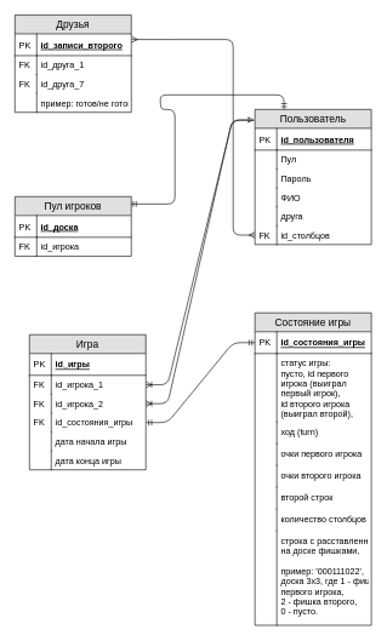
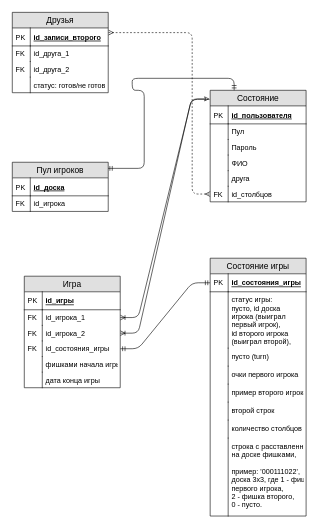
  <mxCell id="0" />
  <mxCell id="1" parent="0" />
- <mxCell id="2" value="Пользователь" style="swimlane;fontStyle=0;childLayout=stackLayout;horizontal=1;startSize=26;fillColor=#e0e0e0;horizontalStack=0;resizeParent=1;resizeParentMax=0;resizeLast=0;collapsible=1;marginBottom=0;swimlaneFillColor=#ffffff;align=center;fontSize=14;" vertex="1" parent="1"><mxGeometry x="350" y="150" width="160" height="186" as="geometry" /></mxCell>
+ <mxCell id="2" value="Состояние" style="swimlane;fontStyle=0;childLayout=stackLayout;horizontal=1;startSize=26;fillColor=#e0e0e0;horizontalStack=0;resizeParent=1;resizeParentMax=0;resizeLast=0;collapsible=1;marginBottom=0;swimlaneFillColor=#ffffff;align=center;fontSize=14;" vertex="1" parent="1"><mxGeometry x="350" y="150" width="160" height="186" as="geometry" /></mxCell>
  <mxCell id="3" value="id_пользователя" style="shape=partialRectangle;top=0;left=0;right=0;bottom=1;align=left;verticalAlign=middle;fillColor=none;spacingLeft=34;spacingRight=4;overflow=hidden;rotatable=0;points=[[0,0.5],[1,0.5]];portConstraint=eastwest;dropTarget=0;fontStyle=5;fontSize=12;" vertex="1" parent="2"><mxGeometry y="26" width="160" height="30" as="geometry" /></mxCell>
  <mxCell id="4" value="PK" style="shape=partialRectangle;top=0;left=0;bottom=0;fillColor=none;align=left;verticalAlign=middle;spacingLeft=4;spacingRight=4;overflow=hidden;rotatable=0;points=[];portConstraint=eastwest;part=1;fontSize=12;" vertex="1" connectable="0" parent="3"><mxGeometry width="30" height="30" as="geometry" /></mxCell>
  <mxCell id="5" value="Пул" style="shape=partialRectangle;top=0;left=0;right=0;bottom=0;align=left;verticalAlign=top;fillColor=none;spacingLeft=34;spacingRight=4;overflow=hidden;rotatable=0;points=[[0,0.5],[1,0.5]];portConstraint=eastwest;dropTarget=0;fontSize=12;" vertex="1" parent="2"><mxGeometry y="56" width="160" height="26" as="geometry" /></mxCell>
  <mxCell id="6" value="" style="shape=partialRectangle;top=0;left=0;bottom=0;fillColor=none;align=left;verticalAlign=top;spacingLeft=4;spacingRight=4;overflow=hidden;rotatable=0;points=[];portConstraint=eastwest;part=1;fontSize=12;" vertex="1" connectable="0" parent="5"><mxGeometry width="30" height="26" as="geometry" /></mxCell>
  <mxCell id="7" value="Пароль" style="shape=partialRectangle;top=0;left=0;right=0;bottom=0;align=left;verticalAlign=top;fillColor=none;spacingLeft=34;spacingRight=4;overflow=hidden;rotatable=0;points=[[0,0.5],[1,0.5]];portConstraint=eastwest;dropTarget=0;fontSize=12;" vertex="1" parent="2"><mxGeometry y="82" width="160" height="26" as="geometry" /></mxCell>
  <mxCell id="8" value="" style="shape=partialRectangle;top=0;left=0;bottom=0;fillColor=none;align=left;verticalAlign=top;spacingLeft=4;spacingRight=4;overflow=hidden;rotatable=0;points=[];portConstraint=eastwest;part=1;fontSize=12;" vertex="1" connectable="0" parent="7"><mxGeometry width="30" height="26" as="geometry" /></mxCell>
  <mxCell id="9" value="ФИО" style="shape=partialRectangle;top=0;left=0;right=0;bottom=0;align=left;verticalAlign=top;fillColor=none;spacingLeft=34;spacingRight=4;overflow=hidden;rotatable=0;points=[[0,0.5],[1,0.5]];portConstraint=eastwest;dropTarget=0;fontSize=12;" vertex="1" parent="2"><mxGeometry y="108" width="160" height="26" as="geometry" /></mxCell>
  <mxCell id="10" value="" style="shape=partialRectangle;top=0;left=0;bottom=0;fillColor=none;align=left;verticalAlign=top;spacingLeft=4;spacingRight=4;overflow=hidden;rotatable=0;points=[];portConstraint=eastwest;part=1;fontSize=12;" vertex="1" connectable="0" parent="9"><mxGeometry width="30" height="26" as="geometry" /></mxCell>
  <mxCell id="11" value="друга" style="shape=partialRectangle;top=0;left=0;right=0;bottom=0;align=left;verticalAlign=top;fillColor=none;spacingLeft=34;spacingRight=4;overflow=hidden;rotatable=0;points=[[0,0.5],[1,0.5]];portConstraint=eastwest;dropTarget=0;fontSize=12;" vertex="1" parent="2"><mxGeometry y="134" width="160" height="26" as="geometry" /></mxCell>
  <mxCell id="12" value="" style="shape=partialRectangle;top=0;left=0;bottom=0;fillColor=none;align=left;verticalAlign=top;spacingLeft=4;spacingRight=4;overflow=hidden;rotatable=0;points=[];portConstraint=eastwest;part=1;fontSize=12;" vertex="1" connectable="0" parent="11"><mxGeometry width="30" height="26" as="geometry" /></mxCell>
  <mxCell id="13" value="id_столбцов" style="shape=partialRectangle;top=0;left=0;right=0;bottom=0;align=left;verticalAlign=top;fillColor=none;spacingLeft=34;spacingRight=4;overflow=hidden;rotatable=0;points=[[0,0.5],[1,0.5]];portConstraint=eastwest;dropTarget=0;fontSize=12;" vertex="1" parent="2"><mxGeometry y="160" width="160" height="26" as="geometry" /></mxCell>
  <mxCell id="14" value="FK" style="shape=partialRectangle;top=0;left=0;bottom=0;fillColor=none;align=left;verticalAlign=top;spacingLeft=4;spacingRight=4;overflow=hidden;rotatable=0;points=[];portConstraint=eastwest;part=1;fontSize=12;" vertex="1" connectable="0" parent="13"><mxGeometry width="30" height="26" as="geometry" /></mxCell>
  <mxCell id="15" value="" style="edgeStyle=entityRelationEdgeStyle;fontSize=12;html=1;endArrow=none;startArrow=ERoneToMany;startFill=0;endFill=0;exitX=1;exitY=0.5;exitDx=0;exitDy=0;" edge="1" parent="1" source="39"><mxGeometry width="100" height="100" relative="1" as="geometry"><mxPoint x="210" y="450" as="sourcePoint" /><mxPoint x="349" y="165" as="targetPoint" /></mxGeometry></mxCell>
  <mxCell id="16" value="" style="edgeStyle=entityRelationEdgeStyle;fontSize=12;html=1;endArrow=classic;startArrow=ERoneToMany;startFill=0;endFill=0;exitX=1;exitY=0.5;exitDx=0;exitDy=0;entryX=-0.008;entryY=0.077;entryDx=0;entryDy=0;entryPerimeter=0;" edge="1" parent="1" source="41" target="2"><mxGeometry width="100" height="100" relative="1" as="geometry"><mxPoint x="170" y="443.56" as="sourcePoint" /><mxPoint x="320" y="380" as="targetPoint" /></mxGeometry></mxCell>
  <mxCell id="17" value="" style="edgeStyle=entityRelationEdgeStyle;fontSize=12;html=1;endArrow=ERmandOne;startArrow=ERmandOne;exitX=1;exitY=0.5;exitDx=0;exitDy=0;entryX=0;entryY=0.5;entryDx=0;entryDy=0;" edge="1" parent="1" source="43" target="19"><mxGeometry width="100" height="100" relative="1" as="geometry"><mxPoint x="180" y="640" as="sourcePoint" /><mxPoint x="280" y="540" as="targetPoint" /></mxGeometry></mxCell>
  <mxCell id="18" value="Состояние игры" style="swimlane;fontStyle=0;childLayout=stackLayout;horizontal=1;startSize=26;fillColor=#e0e0e0;horizontalStack=0;resizeParent=1;resizeParentMax=0;resizeLast=0;collapsible=1;marginBottom=0;swimlaneFillColor=#ffffff;align=center;fontSize=14;" vertex="1" parent="1"><mxGeometry x="350" y="430" width="160" height="430" as="geometry" /></mxCell>
  <mxCell id="19" value="id_состояния_игры" style="shape=partialRectangle;top=0;left=0;right=0;bottom=1;align=left;verticalAlign=middle;fillColor=none;spacingLeft=34;spacingRight=4;overflow=hidden;rotatable=0;points=[[0,0.5],[1,0.5]];portConstraint=eastwest;dropTarget=0;fontStyle=5;fontSize=12;" vertex="1" parent="18"><mxGeometry y="26" width="160" height="30" as="geometry" /></mxCell>
  <mxCell id="20" value="PK" style="shape=partialRectangle;top=0;left=0;bottom=0;fillColor=none;align=left;verticalAlign=middle;spacingLeft=4;spacingRight=4;overflow=hidden;rotatable=0;points=[];portConstraint=eastwest;part=1;fontSize=12;" vertex="1" connectable="0" parent="19"><mxGeometry width="30" height="30" as="geometry" /></mxCell>
- <mxCell id="21" value="статус игры:&#10;пусто, id первого &#10;игрока (выиграл &#10;первый игрок),&#10;id второго игрока &#10;(выиграл второй)," style="shape=partialRectangle;top=0;left=0;right=0;bottom=0;align=left;verticalAlign=top;fillColor=none;spacingLeft=34;spacingRight=4;overflow=hidden;rotatable=0;points=[[0,0.5],[1,0.5]];portConstraint=eastwest;dropTarget=0;fontSize=12;" vertex="1" parent="18"><mxGeometry y="56" width="160" height="94" as="geometry" /></mxCell>
+ <mxCell id="21" value="статус игры:&#10;пусто, id доска &#10;игрока (выиграл &#10;первый игрок),&#10;id второго игрока &#10;(выиграл второй)," style="shape=partialRectangle;top=0;left=0;right=0;bottom=0;align=left;verticalAlign=top;fillColor=none;spacingLeft=34;spacingRight=4;overflow=hidden;rotatable=0;points=[[0,0.5],[1,0.5]];portConstraint=eastwest;dropTarget=0;fontSize=12;" vertex="1" parent="18"><mxGeometry y="56" width="160" height="94" as="geometry" /></mxCell>
  <mxCell id="22" value="" style="shape=partialRectangle;top=0;left=0;bottom=0;fillColor=none;align=left;verticalAlign=top;spacingLeft=4;spacingRight=4;overflow=hidden;rotatable=0;points=[];portConstraint=eastwest;part=1;fontSize=12;" vertex="1" connectable="0" parent="21"><mxGeometry width="30" height="94.0" as="geometry" /></mxCell>
- <mxCell id="23" value="ход (turn)" style="shape=partialRectangle;top=0;left=0;right=0;bottom=0;align=left;verticalAlign=top;fillColor=none;spacingLeft=34;spacingRight=4;overflow=hidden;rotatable=0;points=[[0,0.5],[1,0.5]];portConstraint=eastwest;dropTarget=0;fontSize=12;" vertex="1" parent="18"><mxGeometry y="150" width="160" height="30" as="geometry" /></mxCell>
+ <mxCell id="23" value="пусто (turn)" style="shape=partialRectangle;top=0;left=0;right=0;bottom=0;align=left;verticalAlign=top;fillColor=none;spacingLeft=34;spacingRight=4;overflow=hidden;rotatable=0;points=[[0,0.5],[1,0.5]];portConstraint=eastwest;dropTarget=0;fontSize=12;" vertex="1" parent="18"><mxGeometry y="150" width="160" height="30" as="geometry" /></mxCell>
  <mxCell id="24" value="" style="shape=partialRectangle;top=0;left=0;bottom=0;fillColor=none;align=left;verticalAlign=top;spacingLeft=4;spacingRight=4;overflow=hidden;rotatable=0;points=[];portConstraint=eastwest;part=1;fontSize=12;" vertex="1" connectable="0" parent="23"><mxGeometry width="30" height="30.0" as="geometry" /></mxCell>
  <mxCell id="25" value="очки первого игрока" style="shape=partialRectangle;top=0;left=0;right=0;bottom=0;align=left;verticalAlign=top;fillColor=none;spacingLeft=34;spacingRight=4;overflow=hidden;rotatable=0;points=[[0,0.5],[1,0.5]];portConstraint=eastwest;dropTarget=0;fontSize=12;" vertex="1" parent="18"><mxGeometry y="180" width="160" height="30" as="geometry" /></mxCell>
  <mxCell id="26" value="" style="shape=partialRectangle;top=0;left=0;bottom=0;fillColor=none;align=left;verticalAlign=top;spacingLeft=4;spacingRight=4;overflow=hidden;rotatable=0;points=[];portConstraint=eastwest;part=1;fontSize=12;" vertex="1" connectable="0" parent="25"><mxGeometry width="30" height="30.0" as="geometry" /></mxCell>
- <mxCell id="27" value="очки второго игрока" style="shape=partialRectangle;top=0;left=0;right=0;bottom=0;align=left;verticalAlign=top;fillColor=none;spacingLeft=34;spacingRight=4;overflow=hidden;rotatable=0;points=[[0,0.5],[1,0.5]];portConstraint=eastwest;dropTarget=0;fontSize=12;" vertex="1" parent="18"><mxGeometry y="210" width="160" height="30" as="geometry" /></mxCell>
+ <mxCell id="27" value="пример второго игрока" style="shape=partialRectangle;top=0;left=0;right=0;bottom=0;align=left;verticalAlign=top;fillColor=none;spacingLeft=34;spacingRight=4;overflow=hidden;rotatable=0;points=[[0,0.5],[1,0.5]];portConstraint=eastwest;dropTarget=0;fontSize=12;" vertex="1" parent="18"><mxGeometry y="210" width="160" height="30" as="geometry" /></mxCell>
  <mxCell id="28" value="" style="shape=partialRectangle;top=0;left=0;bottom=0;fillColor=none;align=left;verticalAlign=top;spacingLeft=4;spacingRight=4;overflow=hidden;rotatable=0;points=[];portConstraint=eastwest;part=1;fontSize=12;" vertex="1" connectable="0" parent="27"><mxGeometry width="30" height="30.0" as="geometry" /></mxCell>
  <mxCell id="29" value="второй строк" style="shape=partialRectangle;top=0;left=0;right=0;bottom=0;align=left;verticalAlign=top;fillColor=none;spacingLeft=34;spacingRight=4;overflow=hidden;rotatable=0;points=[[0,0.5],[1,0.5]];portConstraint=eastwest;dropTarget=0;fontSize=12;" vertex="1" parent="18"><mxGeometry y="240" width="160" height="30" as="geometry" /></mxCell>
  <mxCell id="30" value="" style="shape=partialRectangle;top=0;left=0;bottom=0;fillColor=none;align=left;verticalAlign=top;spacingLeft=4;spacingRight=4;overflow=hidden;rotatable=0;points=[];portConstraint=eastwest;part=1;fontSize=12;" vertex="1" connectable="0" parent="29"><mxGeometry width="30" height="30.0" as="geometry" /></mxCell>
  <mxCell id="31" value="количество столбцов" style="shape=partialRectangle;top=0;left=0;right=0;bottom=0;align=left;verticalAlign=top;fillColor=none;spacingLeft=34;spacingRight=4;overflow=hidden;rotatable=0;points=[[0,0.5],[1,0.5]];portConstraint=eastwest;dropTarget=0;fontSize=12;" vertex="1" parent="18"><mxGeometry y="270" width="160" height="30" as="geometry" /></mxCell>
  <mxCell id="32" value="" style="shape=partialRectangle;top=0;left=0;bottom=0;fillColor=none;align=left;verticalAlign=top;spacingLeft=4;spacingRight=4;overflow=hidden;rotatable=0;points=[];portConstraint=eastwest;part=1;fontSize=12;" vertex="1" connectable="0" parent="31"><mxGeometry width="30" height="30.0" as="geometry" /></mxCell>
  <mxCell id="33" value="строка с расставленными&#10;на доске фишками,&#10;&#10;пример: '000111022', &#10;доска 3x3, где 1 - фишка&#10;первого игрока,&#10;2 - фишка второго,&#10;0 - пусто." style="shape=partialRectangle;top=0;left=0;right=0;bottom=0;align=left;verticalAlign=top;fillColor=none;spacingLeft=34;spacingRight=4;overflow=hidden;rotatable=0;points=[[0,0.5],[1,0.5]];portConstraint=eastwest;dropTarget=0;fontSize=12;" vertex="1" parent="18"><mxGeometry y="300" width="160" height="130" as="geometry" /></mxCell>
  <mxCell id="34" value="" style="shape=partialRectangle;top=0;left=0;bottom=0;fillColor=none;align=left;verticalAlign=top;spacingLeft=4;spacingRight=4;overflow=hidden;rotatable=0;points=[];portConstraint=eastwest;part=1;fontSize=12;" vertex="1" connectable="0" parent="33"><mxGeometry width="30" height="130.0" as="geometry" /></mxCell>
  <mxCell id="35" value="" style="edgeStyle=orthogonalEdgeStyle;fontSize=12;html=1;endArrow=ERmandOne;endFill=0;entryX=0.25;entryY=0;entryDx=0;entryDy=0;exitX=0.992;exitY=0.124;exitDx=0;exitDy=0;exitPerimeter=0;startArrow=ERmandOne;startFill=0;" edge="1" parent="1" source="49" target="2"><mxGeometry width="100" height="100" relative="1" as="geometry"><mxPoint x="220" y="150" as="sourcePoint" /><mxPoint x="390" y="130" as="targetPoint" /><Array as="points"><mxPoint x="240" y="280" /><mxPoint x="240" y="150" /><mxPoint x="220" y="150" /><mxPoint x="220" y="130" /><mxPoint x="390" y="130" /></Array></mxGeometry></mxCell>
  <mxCell id="36" value="Игра" style="swimlane;fontStyle=0;childLayout=stackLayout;horizontal=1;startSize=26;fillColor=#e0e0e0;horizontalStack=0;resizeParent=1;resizeParentMax=0;resizeLast=0;collapsible=1;marginBottom=0;swimlaneFillColor=#ffffff;align=center;fontSize=14;" vertex="1" parent="1"><mxGeometry x="40" y="460" width="160" height="186" as="geometry" /></mxCell>
  <mxCell id="37" value="id_игры" style="shape=partialRectangle;top=0;left=0;right=0;bottom=1;align=left;verticalAlign=middle;fillColor=none;spacingLeft=34;spacingRight=4;overflow=hidden;rotatable=0;points=[[0,0.5],[1,0.5]];portConstraint=eastwest;dropTarget=0;fontStyle=5;fontSize=12;" vertex="1" parent="36"><mxGeometry y="26" width="160" height="30" as="geometry" /></mxCell>
  <mxCell id="38" value="PK" style="shape=partialRectangle;top=0;left=0;bottom=0;fillColor=none;align=left;verticalAlign=middle;spacingLeft=4;spacingRight=4;overflow=hidden;rotatable=0;points=[];portConstraint=eastwest;part=1;fontSize=12;" vertex="1" connectable="0" parent="37"><mxGeometry width="30" height="30" as="geometry" /></mxCell>
  <mxCell id="39" value="id_игрока_1" style="shape=partialRectangle;top=0;left=0;right=0;bottom=0;align=left;verticalAlign=top;fillColor=none;spacingLeft=34;spacingRight=4;overflow=hidden;rotatable=0;points=[[0,0.5],[1,0.5]];portConstraint=eastwest;dropTarget=0;fontSize=12;" vertex="1" parent="36"><mxGeometry y="56" width="160" height="26" as="geometry" /></mxCell>
  <mxCell id="40" value="FK" style="shape=partialRectangle;top=0;left=0;bottom=0;fillColor=none;align=left;verticalAlign=top;spacingLeft=4;spacingRight=4;overflow=hidden;rotatable=0;points=[];portConstraint=eastwest;part=1;fontSize=12;" vertex="1" connectable="0" parent="39"><mxGeometry width="30" height="26" as="geometry" /></mxCell>
  <mxCell id="41" value="id_игрока_2" style="shape=partialRectangle;top=0;left=0;right=0;bottom=0;align=left;verticalAlign=top;fillColor=none;spacingLeft=34;spacingRight=4;overflow=hidden;rotatable=0;points=[[0,0.5],[1,0.5]];portConstraint=eastwest;dropTarget=0;fontSize=12;" vertex="1" parent="36"><mxGeometry y="82" width="160" height="26" as="geometry" /></mxCell>
  <mxCell id="42" value="FK" style="shape=partialRectangle;top=0;left=0;bottom=0;fillColor=none;align=left;verticalAlign=top;spacingLeft=4;spacingRight=4;overflow=hidden;rotatable=0;points=[];portConstraint=eastwest;part=1;fontSize=12;" vertex="1" connectable="0" parent="41"><mxGeometry width="30" height="26" as="geometry" /></mxCell>
  <mxCell id="43" value="id_состояния_игры" style="shape=partialRectangle;top=0;left=0;right=0;bottom=0;align=left;verticalAlign=top;fillColor=none;spacingLeft=34;spacingRight=4;overflow=hidden;rotatable=0;points=[[0,0.5],[1,0.5]];portConstraint=eastwest;dropTarget=0;fontSize=12;" vertex="1" parent="36"><mxGeometry y="108" width="160" height="26" as="geometry" /></mxCell>
  <mxCell id="44" value="FK" style="shape=partialRectangle;top=0;left=0;bottom=0;fillColor=none;align=left;verticalAlign=top;spacingLeft=4;spacingRight=4;overflow=hidden;rotatable=0;points=[];portConstraint=eastwest;part=1;fontSize=12;" vertex="1" connectable="0" parent="43"><mxGeometry width="30" height="26" as="geometry" /></mxCell>
- <mxCell id="45" value="дата начала игры" style="shape=partialRectangle;top=0;left=0;right=0;bottom=0;align=left;verticalAlign=top;fillColor=none;spacingLeft=34;spacingRight=4;overflow=hidden;rotatable=0;points=[[0,0.5],[1,0.5]];portConstraint=eastwest;dropTarget=0;fontSize=12;" vertex="1" parent="36"><mxGeometry y="134" width="160" height="26" as="geometry" /></mxCell>
+ <mxCell id="45" value="фишками начала игры" style="shape=partialRectangle;top=0;left=0;right=0;bottom=0;align=left;verticalAlign=top;fillColor=none;spacingLeft=34;spacingRight=4;overflow=hidden;rotatable=0;points=[[0,0.5],[1,0.5]];portConstraint=eastwest;dropTarget=0;fontSize=12;" vertex="1" parent="36"><mxGeometry y="134" width="160" height="26" as="geometry" /></mxCell>
  <mxCell id="46" value="" style="shape=partialRectangle;top=0;left=0;bottom=0;fillColor=none;align=left;verticalAlign=top;spacingLeft=4;spacingRight=4;overflow=hidden;rotatable=0;points=[];portConstraint=eastwest;part=1;fontSize=12;" vertex="1" connectable="0" parent="45"><mxGeometry width="30" height="26" as="geometry" /></mxCell>
  <mxCell id="47" value="дата конца игры" style="shape=partialRectangle;top=0;left=0;right=0;bottom=0;align=left;verticalAlign=top;fillColor=none;spacingLeft=34;spacingRight=4;overflow=hidden;rotatable=0;points=[[0,0.5],[1,0.5]];portConstraint=eastwest;dropTarget=0;fontSize=12;" vertex="1" parent="36"><mxGeometry y="160" width="160" height="26" as="geometry" /></mxCell>
  <mxCell id="48" value="" style="shape=partialRectangle;top=0;left=0;bottom=0;fillColor=none;align=left;verticalAlign=top;spacingLeft=4;spacingRight=4;overflow=hidden;rotatable=0;points=[];portConstraint=eastwest;part=1;fontSize=12;" vertex="1" connectable="0" parent="47"><mxGeometry width="30" height="26" as="geometry" /></mxCell>
  <mxCell id="49" value="Пул игроков" style="swimlane;fontStyle=0;childLayout=stackLayout;horizontal=1;startSize=26;fillColor=#e0e0e0;horizontalStack=0;resizeParent=1;resizeParentMax=0;resizeLast=0;collapsible=1;marginBottom=0;swimlaneFillColor=#ffffff;align=center;fontSize=14;" vertex="1" parent="1"><mxGeometry x="20" y="270" width="160" height="82" as="geometry" /></mxCell>
  <mxCell id="50" value="id_доска" style="shape=partialRectangle;top=0;left=0;right=0;bottom=1;align=left;verticalAlign=middle;fillColor=none;spacingLeft=34;spacingRight=4;overflow=hidden;rotatable=0;points=[[0,0.5],[1,0.5]];portConstraint=eastwest;dropTarget=0;fontStyle=5;fontSize=12;" vertex="1" parent="49"><mxGeometry y="26" width="160" height="30" as="geometry" /></mxCell>
  <mxCell id="51" value="PK" style="shape=partialRectangle;top=0;left=0;bottom=0;fillColor=none;align=left;verticalAlign=middle;spacingLeft=4;spacingRight=4;overflow=hidden;rotatable=0;points=[];portConstraint=eastwest;part=1;fontSize=12;" vertex="1" connectable="0" parent="50"><mxGeometry width="30" height="30" as="geometry" /></mxCell>
  <mxCell id="52" value="id_игрока" style="shape=partialRectangle;top=0;left=0;right=0;bottom=0;align=left;verticalAlign=top;fillColor=none;spacingLeft=34;spacingRight=4;overflow=hidden;rotatable=0;points=[[0,0.5],[1,0.5]];portConstraint=eastwest;dropTarget=0;fontSize=12;" vertex="1" parent="49"><mxGeometry y="56" width="160" height="26" as="geometry" /></mxCell>
  <mxCell id="53" value="FK" style="shape=partialRectangle;top=0;left=0;bottom=0;fillColor=none;align=left;verticalAlign=top;spacingLeft=4;spacingRight=4;overflow=hidden;rotatable=0;points=[];portConstraint=eastwest;part=1;fontSize=12;" vertex="1" connectable="0" parent="52"><mxGeometry width="30" height="26" as="geometry" /></mxCell>
  <mxCell id="54" value="Друзья" style="swimlane;fontStyle=0;childLayout=stackLayout;horizontal=1;startSize=26;fillColor=#e0e0e0;horizontalStack=0;resizeParent=1;resizeParentMax=0;resizeLast=0;collapsible=1;marginBottom=0;swimlaneFillColor=#ffffff;align=center;fontSize=14;" vertex="1" parent="1"><mxGeometry x="20" y="20" width="160" height="134" as="geometry" /></mxCell>
  <mxCell id="55" value="id_записи_второго" style="shape=partialRectangle;top=0;left=0;right=0;bottom=1;align=left;verticalAlign=middle;fillColor=none;spacingLeft=34;spacingRight=4;overflow=hidden;rotatable=0;points=[[0,0.5],[1,0.5]];portConstraint=eastwest;dropTarget=0;fontStyle=5;fontSize=12;" vertex="1" parent="54"><mxGeometry y="26" width="160" height="30" as="geometry" /></mxCell>
  <mxCell id="56" value="PK" style="shape=partialRectangle;top=0;left=0;bottom=0;fillColor=none;align=left;verticalAlign=middle;spacingLeft=4;spacingRight=4;overflow=hidden;rotatable=0;points=[];portConstraint=eastwest;part=1;fontSize=12;" vertex="1" connectable="0" parent="55"><mxGeometry width="30" height="30" as="geometry" /></mxCell>
  <mxCell id="57" value="id_друга_1" style="shape=partialRectangle;top=0;left=0;right=0;bottom=0;align=left;verticalAlign=top;fillColor=none;spacingLeft=34;spacingRight=4;overflow=hidden;rotatable=0;points=[[0,0.5],[1,0.5]];portConstraint=eastwest;dropTarget=0;fontSize=12;" vertex="1" parent="54"><mxGeometry y="56" width="160" height="26" as="geometry" /></mxCell>
  <mxCell id="58" value="FK" style="shape=partialRectangle;top=0;left=0;bottom=0;fillColor=none;align=left;verticalAlign=top;spacingLeft=4;spacingRight=4;overflow=hidden;rotatable=0;points=[];portConstraint=eastwest;part=1;fontSize=12;" vertex="1" connectable="0" parent="57"><mxGeometry width="30" height="26" as="geometry" /></mxCell>
- <mxCell id="59" value="id_друга_7" style="shape=partialRectangle;top=0;left=0;right=0;bottom=0;align=left;verticalAlign=top;fillColor=none;spacingLeft=34;spacingRight=4;overflow=hidden;rotatable=0;points=[[0,0.5],[1,0.5]];portConstraint=eastwest;dropTarget=0;fontSize=12;" vertex="1" parent="54"><mxGeometry y="82" width="160" height="26" as="geometry" /></mxCell>
+ <mxCell id="59" value="id_друга_2" style="shape=partialRectangle;top=0;left=0;right=0;bottom=0;align=left;verticalAlign=top;fillColor=none;spacingLeft=34;spacingRight=4;overflow=hidden;rotatable=0;points=[[0,0.5],[1,0.5]];portConstraint=eastwest;dropTarget=0;fontSize=12;" vertex="1" parent="54"><mxGeometry y="82" width="160" height="26" as="geometry" /></mxCell>
  <mxCell id="60" value="FK" style="shape=partialRectangle;top=0;left=0;bottom=0;fillColor=none;align=left;verticalAlign=top;spacingLeft=4;spacingRight=4;overflow=hidden;rotatable=0;points=[];portConstraint=eastwest;part=1;fontSize=12;" vertex="1" connectable="0" parent="59"><mxGeometry width="30" height="26" as="geometry" /></mxCell>
- <mxCell id="61" value="пример: готов/не готов" style="shape=partialRectangle;top=0;left=0;right=0;bottom=0;align=left;verticalAlign=top;fillColor=none;spacingLeft=34;spacingRight=4;overflow=hidden;rotatable=0;points=[[0,0.5],[1,0.5]];portConstraint=eastwest;dropTarget=0;fontSize=12;" vertex="1" parent="54"><mxGeometry y="108" width="160" height="26" as="geometry" /></mxCell>
+ <mxCell id="61" value="статус: готов/не готов" style="shape=partialRectangle;top=0;left=0;right=0;bottom=0;align=left;verticalAlign=top;fillColor=none;spacingLeft=34;spacingRight=4;overflow=hidden;rotatable=0;points=[[0,0.5],[1,0.5]];portConstraint=eastwest;dropTarget=0;fontSize=12;" vertex="1" parent="54"><mxGeometry y="108" width="160" height="26" as="geometry" /></mxCell>
  <mxCell id="62" value="" style="shape=partialRectangle;top=0;left=0;bottom=0;fillColor=none;align=left;verticalAlign=top;spacingLeft=4;spacingRight=4;overflow=hidden;rotatable=0;points=[];portConstraint=eastwest;part=1;fontSize=12;" vertex="1" connectable="0" parent="61"><mxGeometry width="30" height="26" as="geometry" /></mxCell>
- <mxCell id="63" value="" style="edgeStyle=orthogonalEdgeStyle;fontSize=12;html=1;endArrow=ERmany;startArrow=ERmany;entryX=0;entryY=0.5;entryDx=0;entryDy=0;exitX=1.003;exitY=0.259;exitDx=0;exitDy=0;exitPerimeter=0;" edge="1" parent="1" source="55" target="13"><mxGeometry width="100" height="100" relative="1" as="geometry"><mxPoint x="340" y="190" as="sourcePoint" /><mxPoint x="300" y="190" as="targetPoint" /><Array as="points"><mxPoint x="320" y="54" /><mxPoint x="320" y="323" /></Array></mxGeometry></mxCell>
+ <mxCell id="63" value="" style="edgeStyle=orthogonalEdgeStyle;fontSize=12;html=1;endArrow=ERmany;startArrow=ERmany;entryX=0;entryY=0.5;entryDx=0;entryDy=0;exitX=1.003;exitY=0.259;exitDx=0;exitDy=0;exitPerimeter=0;dashed=1;" edge="1" parent="1" source="55" target="13"><mxGeometry width="100" height="100" relative="1" as="geometry"><mxPoint x="340" y="190" as="sourcePoint" /><mxPoint x="300" y="190" as="targetPoint" /><Array as="points"><mxPoint x="320" y="54" /><mxPoint x="320" y="323" /></Array></mxGeometry></mxCell>
